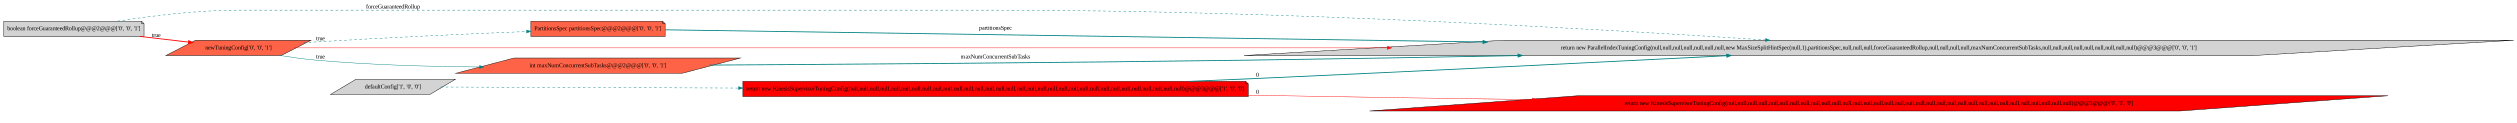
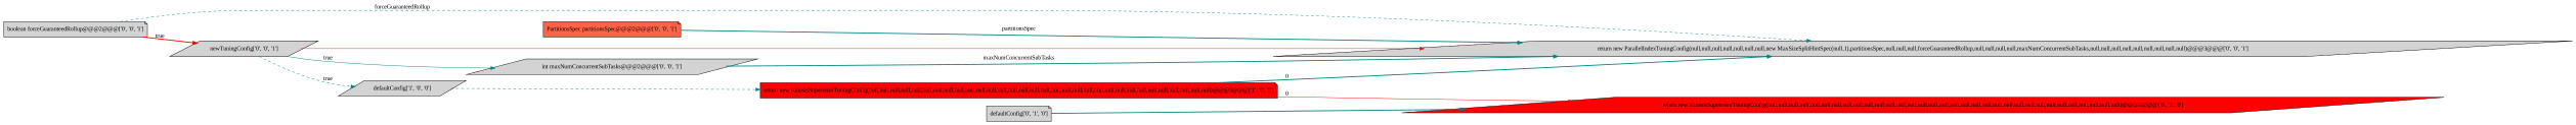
  digraph {
    fontname="Liberation Serif"
    rankdir=LR
    node [fillcolor=lightgray fontname="Liberation Serif" shape=parallelogram style=filled]
    edge [color=teal fontname="Liberation Serif" style=bold]
    n1 [label="return new ParallelIndexTuningConfig(null,null,null,null,null,null,null,new MaxSizeSplitHintSpec(null,1),partitionsSpec,null,null,null,forceGuaranteedRollup,null,null,null,null,maxNumConcurrentSubTasks,null,null,null,null,null,null,null,null,null)@@@3@@@['0', '0', '1']"]
    n2 [label="boolean forceGuaranteedRollup@@@2@@@['0', '0', '1']" shape=note]
-   n3 [fillcolor=tomato label="newTuningConfig['0', '0', '1']"]
+   n3 [label="newTuningConfig['0', '0', '1']"]
    n4 [fillcolor=red label="return new KinesisSupervisorTuningConfig(null,null,null,null,null,null,null,null,null,null,null,null,null,null,null,null,null,null,null,null,null,null,null,null,null,null,null,null,null,null,null,null)@@@3@@@['1', '0', '0']" shape=note]
    n5 [fillcolor=red label="return new KinesisSupervisorTuningConfig(null,null,null,null,null,null,null,null,null,null,null,null,null,null,null,null,null,null,null,null,null,null,null,null,null,null,null,null,null,null,null,null,null)@@@3@@@['0', '1', '0']"]
-   n6 [fillcolor=tomato label="int maxNumConcurrentSubTasks@@@2@@@['0', '0', '1']"]
+   n6 [label="int maxNumConcurrentSubTasks@@@2@@@['0', '0', '1']"]
    n7 [label="defaultConfig['1', '0', '0']"]
    n8 [fillcolor=tomato label="PartitionsSpec partitionsSpec@@@2@@@['0', '0', '1']" shape=note]
+   n9 [label="defaultConfig['0', '1', '0']" shape=note]
    n2 -> n1 [label=forceGuaranteedRollup style=dashed]
    n2 -> n3 [color=red label=true]
    n3 -> n1 [color=red style=solid]
    n3 -> n6 [label=true style=solid]
-   n3 -> n8 [label=true style=dashed]
+   n3 -> n7 [label=true style=dashed]
    n4 -> n1 [label=0]
    n4 -> n5 [color=red label=0 style=solid]
    n6 -> n1 [label=maxNumConcurrentSubTasks]
    n7 -> n4 [style=dashed]
    n8 -> n1 [label=partitionsSpec]
+   n9 -> n5
  }
